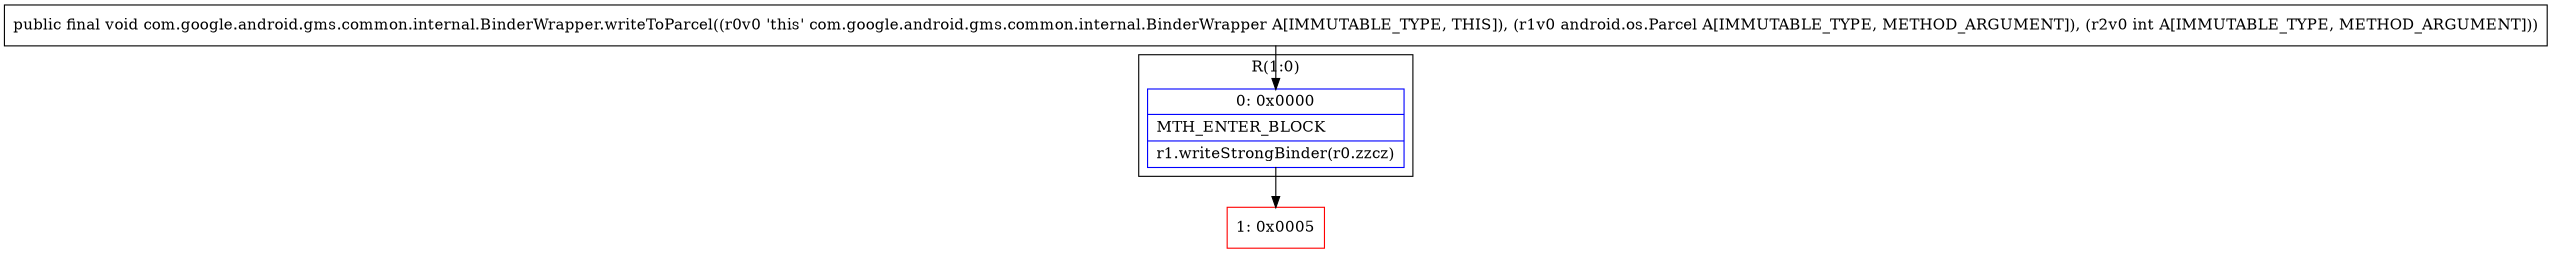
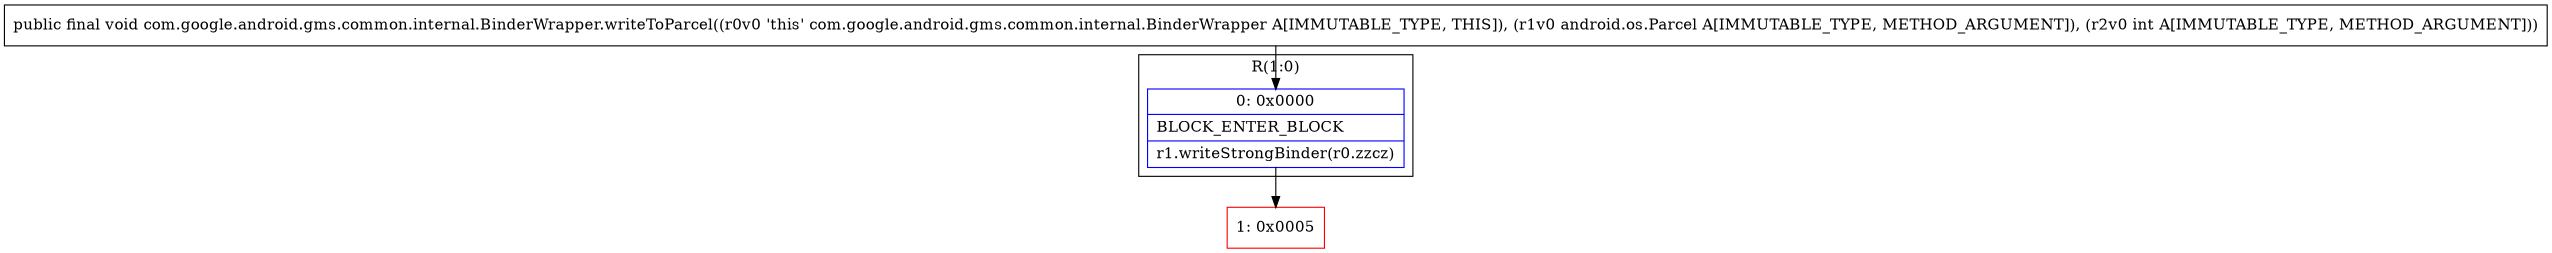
  digraph {
    node [shape=record]
-   n1 [color=blue label="{0\:\ 0x0000|MTH_ENTER_BLOCK\l|r1.writeStrongBinder(r0.zzcz)\l}"]
+   n1 [color=blue label="{0\:\ 0x0000|BLOCK_ENTER_BLOCK\l|r1.writeStrongBinder(r0.zzcz)\l}"]
    n2 [color=red label="{1\:\ 0x0005}"]
    n3 [label="{public final void com.google.android.gms.common.internal.BinderWrapper.writeToParcel((r0v0 'this' com.google.android.gms.common.internal.BinderWrapper A[IMMUTABLE_TYPE, THIS]), (r1v0 android.os.Parcel A[IMMUTABLE_TYPE, METHOD_ARGUMENT]), (r2v0 int A[IMMUTABLE_TYPE, METHOD_ARGUMENT])) }"]
    subgraph cluster_1 {
      label="R(1:0)"
      n1
    }
    n1 -> n2
    n3 -> n1
  }
